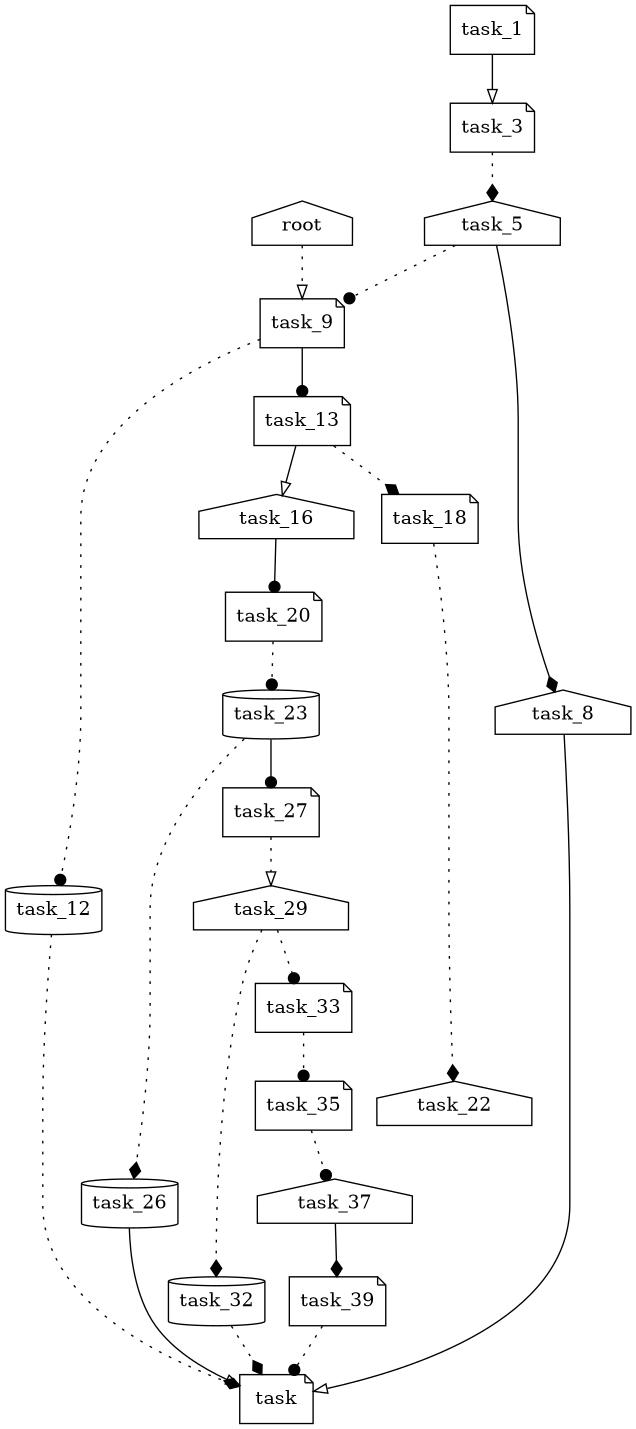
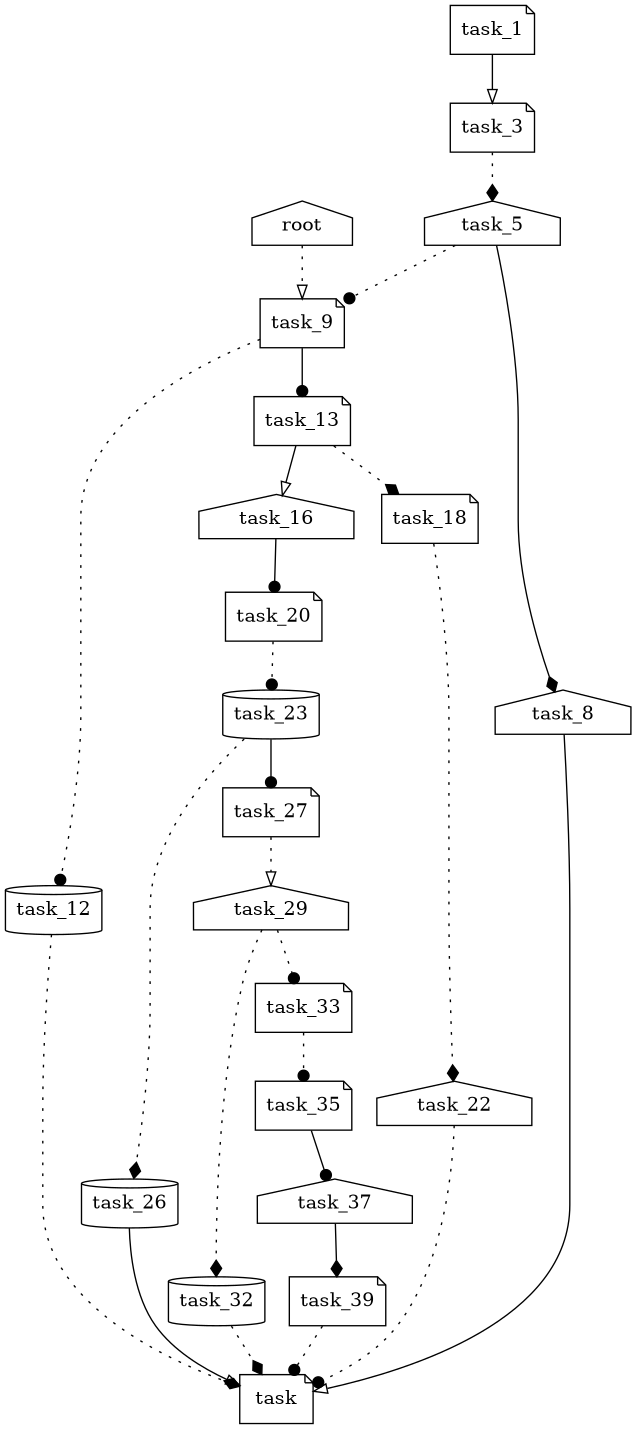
  digraph {
    node [shape=note]
    edge [arrowhead=dot style=dotted]
    root [shape=house]
    task_9
    task_1
    task_3
    task_5 [shape=house]
    task_8 [shape=house]
    n7 [label=task]
    task_12 [shape=cylinder]
    task_13
    task_16 [shape=house]
    task_18
    task_20
    task_22 [shape=house]
    task_23 [shape=cylinder]
    task_26 [shape=cylinder]
    task_27
    task_29 [shape=house]
    task_32 [shape=cylinder]
    task_33
    task_35
    task_37 [shape=house]
    task_39
    root -> task_9 [arrowhead=onormal]
    task_9 -> task_12
    task_9 -> task_13 [style=solid]
    task_1 -> task_3 [arrowhead=onormal style=solid]
    task_3 -> task_5 [arrowhead=diamond]
    task_5 -> task_9
    task_5 -> task_8 [arrowhead=diamond style=solid]
    task_8 -> n7 [arrowhead=onormal style=solid]
    task_12 -> n7 [arrowhead=diamond]
    task_13 -> task_16 [arrowhead=onormal style=solid]
    task_13 -> task_18 [arrowhead=diamond]
    task_16 -> task_20 [style=solid]
    task_18 -> task_22 [arrowhead=diamond]
    task_20 -> task_23
+   task_22 -> n7
    task_23 -> task_26 [arrowhead=diamond]
    task_23 -> task_27 [style=solid]
    task_26 -> n7 [arrowhead=onormal style=solid]
    task_27 -> task_29 [arrowhead=onormal]
    task_29 -> task_32 [arrowhead=diamond]
    task_29 -> task_33
    task_32 -> n7 [arrowhead=diamond]
    task_33 -> task_35
-   task_35 -> task_37
+   task_35 -> task_37 [style=solid]
    task_37 -> task_39 [arrowhead=diamond style=solid]
    task_39 -> n7
  }
